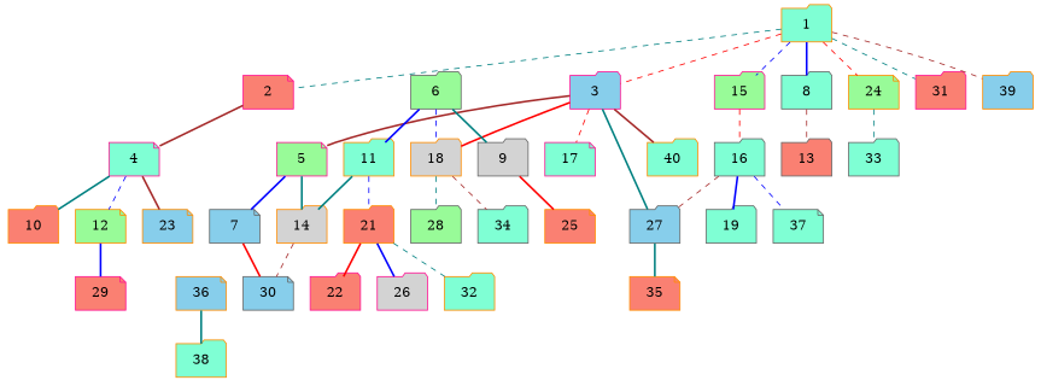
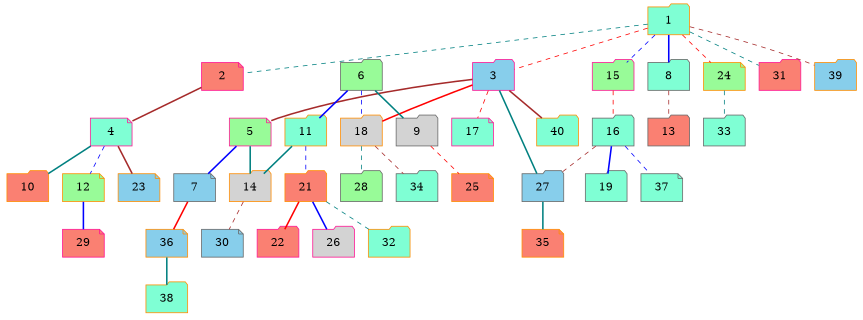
  graph {
    node [color=darkorange fillcolor=aquamarine shape=folder style=filled]
    edge [color=teal style=bold]
    2 [color=deeppink fillcolor=salmon shape=note]
    1
    3 [color=deeppink fillcolor=skyblue]
    8 [color=gray40]
    15 [color=deeppink fillcolor=palegreen]
    24 [fillcolor=palegreen shape=note]
    31 [color=deeppink fillcolor=salmon]
    39 [fillcolor=skyblue]
    4 [color=deeppink shape=note]
    5 [color=deeppink fillcolor=palegreen shape=note]
    17 [color=deeppink shape=note]
    27 [color=gray40 fillcolor=skyblue]
    40
    18 [fillcolor=lightgrey]
    13 [color=gray40 fillcolor=salmon]
    16 [color=gray40]
    33 [color=gray40]
    10 [fillcolor=salmon]
    12 [fillcolor=palegreen shape=note]
    23 [fillcolor=skyblue shape=note]
    7 [color=gray40 fillcolor=skyblue shape=note]
    14 [fillcolor=lightgrey]
    6 [color=gray40 fillcolor=palegreen]
    9 [color=gray40 fillcolor=lightgrey]
    11
    35 [fillcolor=salmon shape=note]
    19 [color=gray40]
    37 [color=gray40 shape=note]
    29 [color=deeppink fillcolor=salmon shape=note]
    36 [fillcolor=skyblue shape=note]
    30 [color=gray40 fillcolor=skyblue shape=note]
    25 [fillcolor=salmon shape=note]
    21 [fillcolor=salmon]
    28 [color=gray40 fillcolor=palegreen]
    34 [color=gray40]
    38
    22 [color=deeppink fillcolor=salmon]
    26 [color=deeppink fillcolor=lightgrey]
    32
    2 -- 4 [color=brown]
    1 -- 2 [style=dashed]
    1 -- 3 [color=red style=dashed]
    1 -- 8 [color=blue]
    1 -- 15 [color=blue style=dashed]
    1 -- 24 [color=red style=dashed]
    1 -- 31 [style=dashed]
    1 -- 39 [color=brown style=dashed]
    3 -- 5 [color=brown]
    3 -- 17 [color=red style=dashed]
    3 -- 27
    3 -- 40 [color=brown]
    3 -- 18 [color=red]
    8 -- 13 [color=brown style=dashed]
    15 -- 16 [color=red style=dashed]
    24 -- 33 [style=dashed]
    4 -- 10
    4 -- 12 [color=blue style=dashed]
    4 -- 23 [color=brown]
    5 -- 7 [color=blue]
    5 -- 14
    27 -- 35
    18 -- 28 [style=dashed]
    18 -- 34 [color=brown style=dashed]
    16 -- 27 [color=brown style=dashed]
    16 -- 19 [color=blue]
    16 -- 37 [color=blue style=dashed]
    12 -- 29 [color=blue]
-   7 -- 30 [color=red]
+   7 -- 36 [color=red]
    14 -- 30 [color=brown style=dashed]
    6 -- 18 [color=blue style=dashed]
    6 -- 9
    6 -- 11 [color=blue]
-   9 -- 25 [color=red]
+   9 -- 25 [color=red style=dashed]
    11 -- 14
    11 -- 21 [color=blue style=dashed]
    36 -- 38
    21 -- 22 [color=red]
    21 -- 26 [color=blue]
    21 -- 32 [style=dashed]
  }
